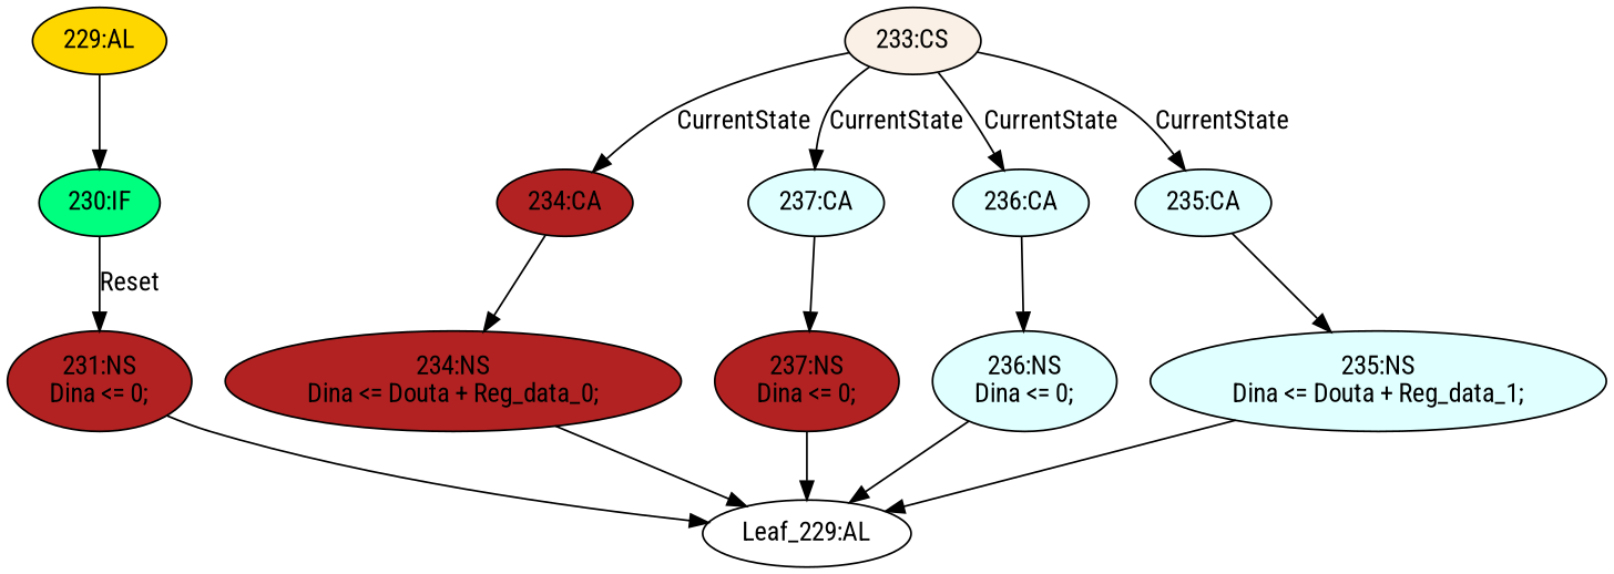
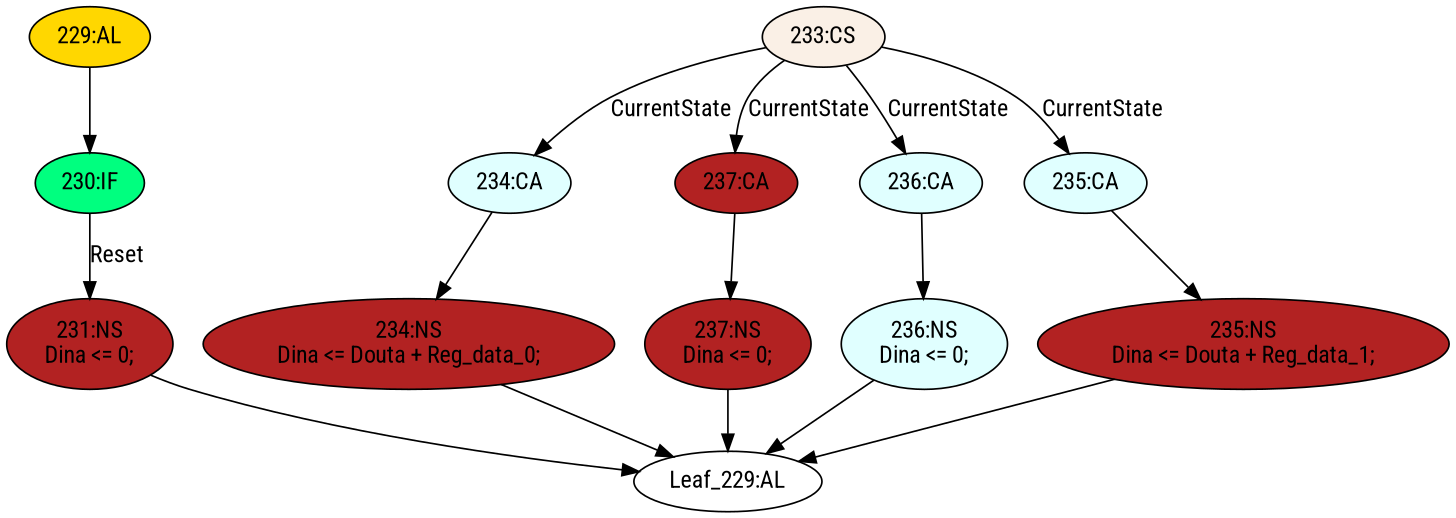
  strict digraph {
    fontname="Roboto Condensed"
    node [fillcolor=lightcyan fontname="Roboto Condensed" statements="[]" style=filled typ=NonblockingSubstitution]
    edge [cond="[]" fontname="Roboto Condensed" lineno=None]
    n1 [ast="<pyverilog.vparser.ast.Always object at 0x7f7ac5192d10>" clk_sens=True fillcolor=gold label="229:AL" sens="['Clk', 'Reset']" typ=Always use_var="['Reset', 'Reg_data_0', 'Reg_data_1', 'Douta', 'CurrentState']"]
    n2 [ast="<pyverilog.vparser.ast.IfStatement object at 0x7f7ac5192e90>" fillcolor=springgreen label="230:IF" typ=IfStatement]
    n3 [ast="<pyverilog.vparser.ast.NonblockingSubstitution object at 0x7f7ac5197790>" fillcolor=firebrick label="231:NS\nDina <= 0;" statements="[<pyverilog.vparser.ast.NonblockingSubstitution object at 0x7f7ac5197790>]"]
    n4 [ast="<pyverilog.vparser.ast.CaseStatement object at 0x7f7ac5192ed0>" fillcolor=linen label="233:CS" typ=CaseStatement]
-   n5 [ast="<pyverilog.vparser.ast.Case object at 0x7f7ac5192f90>" fillcolor=firebrick label="234:CA" typ=Case]
-   n6 [ast="<pyverilog.vparser.ast.Case object at 0x7f7ac5197610>" label="237:CA" typ=Case]
+   n5 [ast="<pyverilog.vparser.ast.Case object at 0x7f7ac5192f90>" label="234:CA" typ=Case]
+   n6 [ast="<pyverilog.vparser.ast.Case object at 0x7f7ac5197610>" fillcolor=firebrick label="237:CA" typ=Case]
    n7 [ast="<pyverilog.vparser.ast.Case object at 0x7f7ac5197450>" label="236:CA" typ=Case]
    n8 [ast="<pyverilog.vparser.ast.Case object at 0x7f7ac5197210>" label="235:CA" typ=Case]
    n9 [def_var="['Dina']" label="Leaf_229:AL" fillcolor="" statements="" style="" typ=""]
    n10 [ast="<pyverilog.vparser.ast.NonblockingSubstitution object at 0x7f7ac5197050>" fillcolor=firebrick label="234:NS\nDina <= Douta + Reg_data_0;" statements="[<pyverilog.vparser.ast.NonblockingSubstitution object at 0x7f7ac5197050>]"]
    n11 [ast="<pyverilog.vparser.ast.NonblockingSubstitution object at 0x7f7ac51974d0>" label="236:NS\nDina <= 0;" statements="[<pyverilog.vparser.ast.NonblockingSubstitution object at 0x7f7ac51974d0>]"]
-   n12 [ast="<pyverilog.vparser.ast.NonblockingSubstitution object at 0x7f7ac5197290>" label="235:NS\nDina <= Douta + Reg_data_1;" statements="[<pyverilog.vparser.ast.NonblockingSubstitution object at 0x7f7ac5197290>]"]
+   n12 [ast="<pyverilog.vparser.ast.NonblockingSubstitution object at 0x7f7ac5197290>" fillcolor=firebrick label="235:NS\nDina <= Douta + Reg_data_1;" statements="[<pyverilog.vparser.ast.NonblockingSubstitution object at 0x7f7ac5197290>]"]
    n13 [ast="<pyverilog.vparser.ast.NonblockingSubstitution object at 0x7f7ac5197650>" fillcolor=firebrick label="237:NS\nDina <= 0;" statements="[<pyverilog.vparser.ast.NonblockingSubstitution object at 0x7f7ac5197650>]"]
    n1 -> n2
    n2 -> n3 [cond="['Reset']" label=Reset lineno=230]
    n3 -> n9
    n4 -> n5 [cond="['CurrentState']" label=CurrentState lineno=233]
    n4 -> n6 [cond="['CurrentState']" label=CurrentState lineno=233]
    n4 -> n7 [cond="['CurrentState']" label=CurrentState lineno=233]
    n4 -> n8 [cond="['CurrentState']" label=CurrentState lineno=233]
    n5 -> n10
    n6 -> n13
    n7 -> n11
    n8 -> n12
    n10 -> n9
    n11 -> n9
    n12 -> n9
    n13 -> n9
  }
